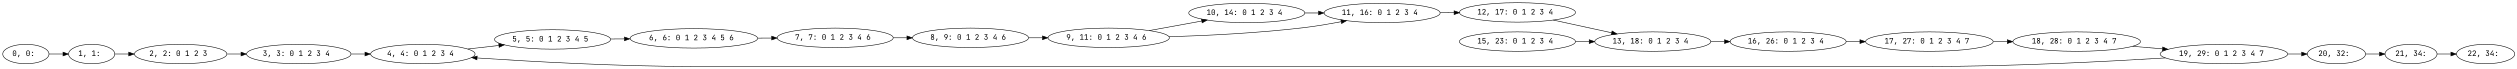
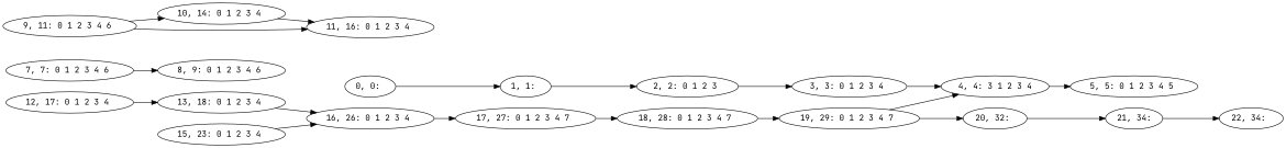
  digraph {
    fontname="JetBrains Mono"
    rankdir=LR
    node [fontname="JetBrains Mono"]
    edge [fontname="JetBrains Mono"]
    n1 [label="0, 0: "]
    n2 [label="1, 1: "]
    n3 [label="2, 2: 0 1 2 3 "]
    n4 [label="3, 3: 0 1 2 3 4 "]
-   n5 [label="4, 4: 0 1 2 3 4 "]
+   n5 [label="4, 4: 3 1 2 3 4"]
    n6 [label="5, 5: 0 1 2 3 4 5 "]
-   n7 [label="6, 6: 0 1 2 3 4 5 6 "]
    n8 [label="7, 7: 0 1 2 3 4 6 "]
    n9 [label="8, 9: 0 1 2 3 4 6 "]
    n10 [label="9, 11: 0 1 2 3 4 6 "]
    n11 [label="10, 14: 0 1 2 3 4 "]
    n12 [label="11, 16: 0 1 2 3 4 "]
    n13 [label="12, 17: 0 1 2 3 4 "]
    n14 [label="13, 18: 0 1 2 3 4 "]
    n15 [label="16, 26: 0 1 2 3 4 "]
    n16 [label="17, 27: 0 1 2 3 4 7 "]
    n17 [label="15, 23: 0 1 2 3 4 "]
    n18 [label="18, 28: 0 1 2 3 4 7 "]
    n19 [label="19, 29: 0 1 2 3 4 7 "]
    n20 [label="20, 32: "]
    n21 [label="21, 34:"]
    n22 [label="22, 34: "]
    n1 -> n2
    n2 -> n3
    n3 -> n4
    n4 -> n5
    n5 -> n6
-   n6 -> n7
-   n7 -> n8
    n8 -> n9
-   n9 -> n10
    n10 -> n11
    n10 -> n12
    n11 -> n12
-   n12 -> n13
    n13 -> n14
    n14 -> n15
    n15 -> n16
    n16 -> n18
-   n17 -> n14
+   n17 -> n15
    n18 -> n19
    n19 -> n5
    n19 -> n20
    n20 -> n21
    n21 -> n22
  }
